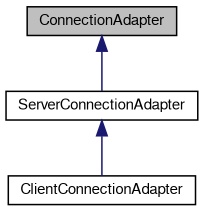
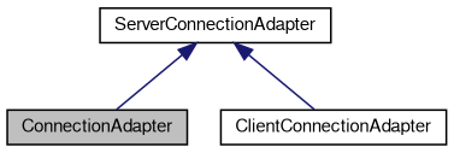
  digraph {
    node [color=black fontname=FreeSans fontsize=10 shape=record]
    edge [color=midnightblue dir=back fontname=FreeSans fontsize=10 labelfontname=FreeSans labelfontsize=10 style=solid]
    n1 [fillcolor=grey75 fontcolor=black height=0.2 label=ConnectionAdapter style=filled width=0.4]
    n2 [height=0.2 label=ServerConnectionAdapter width=0.4]
    n3 [height=0.2 label=ClientConnectionAdapter width=0.4]
-   n1 -> n2
+   n2 -> n1
    n2 -> n3
  }
